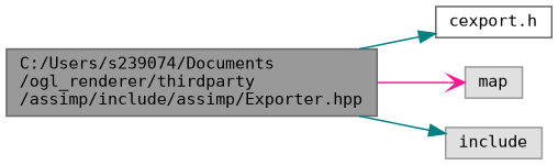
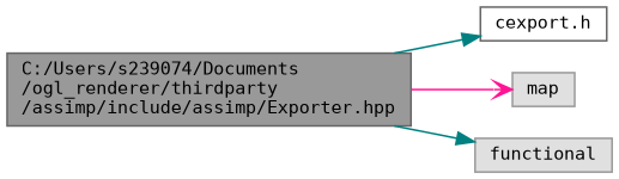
  digraph {
    rankdir=LR
    node [color=grey60 fillcolor="#E0E0E0" fontname=Terminal fontsize=10 shape=box style=filled]
    edge [arrowhead=normal color=teal fontname=Terminal fontsize=10 labelfontname=Helvetica labelfontsize=10 style=solid]
    n1 [color=gray40 fillcolor=grey60 fontcolor=black height=0.2 label="C:/Users/s239074/Documents\l/ogl_renderer/thirdparty\l/assimp/include/assimp/Exporter.hpp" width=0.4]
    n2 [color=grey40 fillcolor=white height=0.2 label="cexport.h" width=0.4]
    n3 [height=0.2 label=map width=0.4]
-   n4 [height=0.2 label=include width=0.4]
+   n4 [height=0.2 label=functional width=0.4]
    n1 -> n2
    n1 -> n3 [arrowhead=vee color=deeppink]
    n1 -> n4
  }
